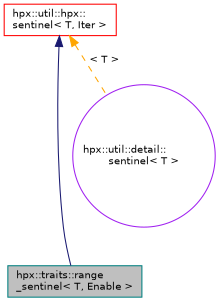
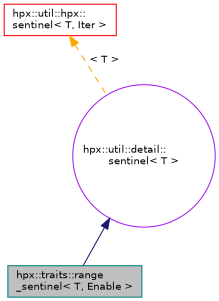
  digraph {
    node [fillcolor=white fontname=Helvetica fontsize=10 shape=box style=filled]
    edge [dir=back fontname=Helvetica fontsize=10 labelfontname=Helvetica labelfontsize=10]
    n1 [color=teal fillcolor=grey75 fontcolor=black height=0.2 label="hpx::traits::range\l_sentinel\< T, Enable \>" width=0.4]
    n2 [color=purple height=0.2 label="hpx::util::detail::\lsentinel\< T \>" shape=circle width=0.4]
    n3 [color=red height=0.2 label="hpx::util::hpx::\lsentinel\< T, Iter \>" width=0.4]
-   n3 -> n1 [color=midnightblue style=solid]
+   n2 -> n1 [color=midnightblue style=solid]
    n3 -> n2 [color=orange label=" \< T \>" style=dashed]
  }
